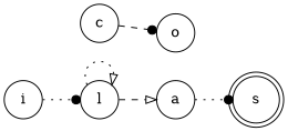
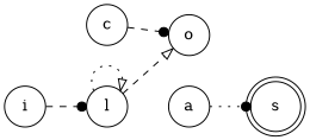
  digraph {
    rankdir=LR
    node [color=black shape=circle]
    edge [arrowhead=dot style=dashed]
    s [shape=doublecircle]
    c
    o
    i
    l
    a
    c -> o
-   i -> l [style=dotted]
+   i -> l
    l -> l [arrowhead=onormal style=dotted]
-   l -> a [arrowhead=onormal]
+   l -> o [arrowhead=onormal]
    a -> s [style=dotted]
  }
